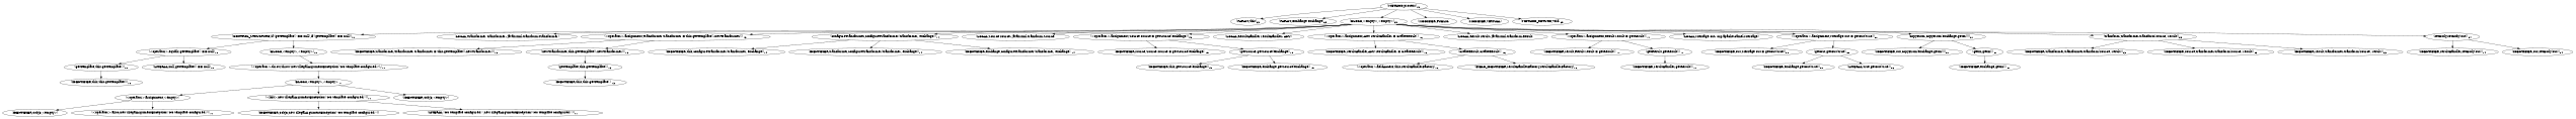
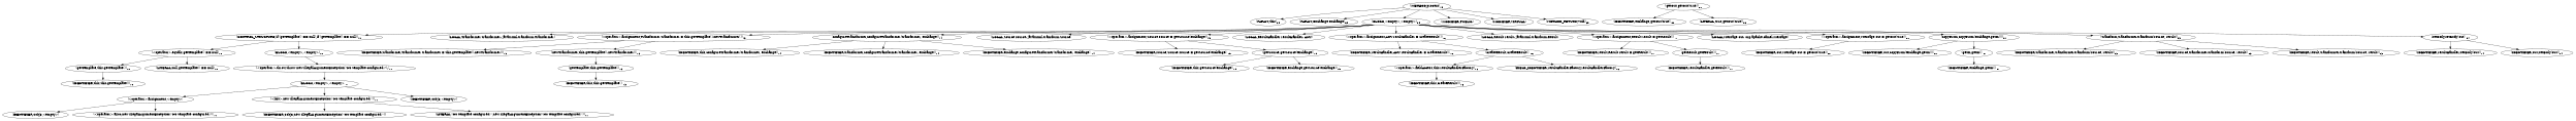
  digraph {
    n1 [label=<(METHOD,process)<SUB>19</SUB>>]
    n2 [label=<(PARAM,this)<SUB>69</SUB>>]
    n3 [label=<(PARAM,Exchange exchange)<SUB>69</SUB>>]
    n4 [label=<(BLOCK,&lt;empty&gt;,&lt;empty&gt;)<SUB>69</SUB>>]
    n5 [label=<(MODIFIER,PUBLIC)>]
    n6 [label=<(MODIFIER,VIRTUAL)>]
    n7 [label=<(METHOD_RETURN,void)<SUB>69</SUB>>]
    n8 [label=<(CONTROL_STRUCTURE,if (getTemplate() == null),if (getTemplate() == null))<SUB>70</SUB>>]
    n9 [label=<(LOCAL,Transformer transformer: javax.xml.transform.Transformer)>]
    n10 [label=<(&lt;operator&gt;.assignment,Transformer transformer = this.getTemplate().newTransformer())<SUB>73</SUB>>]
    n11 [label=<(configureTransformer,configureTransformer(transformer, exchange))<SUB>74</SUB>>]
    n12 [label=<(LOCAL,Source source: javax.xml.transform.Source)>]
    n13 [label=<(&lt;operator&gt;.assignment,Source source = getSource(exchange))<SUB>75</SUB>>]
    n14 [label=<(LOCAL,ResultHandler resultHandler: ANY)>]
    n15 [label=<(&lt;operator&gt;.assignment,ANY resultHandler = createResult())<SUB>76</SUB>>]
    n16 [label=<(LOCAL,Result result: javax.xml.transform.Result)>]
    n17 [label=<(&lt;operator&gt;.assignment,Result result = getResult())<SUB>77</SUB>>]
    n18 [label=<(LOCAL,Message out: org.apache.camel.Message)>]
    n19 [label=<(&lt;operator&gt;.assignment,Message out = getOut(true))<SUB>80</SUB>>]
    n20 [label=<(copyFrom,copyFrom(exchange.getIn()))<SUB>81</SUB>>]
    n21 [label=<(transform,transformer.transform(source, result))<SUB>83</SUB>>]
    n22 [label=<(setBody,setBody(out))<SUB>84</SUB>>]
    n23 [label=<(&lt;operator&gt;.equals,getTemplate() == null)<SUB>70</SUB>>]
    n24 [label=<(BLOCK,&lt;empty&gt;,&lt;empty&gt;)<SUB>70</SUB>>]
    n25 [label=<(IDENTIFIER,transformer,Transformer transformer = this.getTemplate().newTransformer())<SUB>73</SUB>>]
    n26 [label=<(newTransformer,this.getTemplate().newTransformer())<SUB>73</SUB>>]
    n27 [label=<(IDENTIFIER,this,configureTransformer(transformer, exchange))<SUB>74</SUB>>]
    n28 [label=<(IDENTIFIER,transformer,configureTransformer(transformer, exchange))<SUB>74</SUB>>]
    n29 [label=<(IDENTIFIER,exchange,configureTransformer(transformer, exchange))<SUB>74</SUB>>]
    n30 [label=<(IDENTIFIER,source,Source source = getSource(exchange))<SUB>75</SUB>>]
    n31 [label=<(getSource,getSource(exchange))<SUB>75</SUB>>]
    n32 [label=<(IDENTIFIER,resultHandler,ANY resultHandler = createResult())<SUB>76</SUB>>]
    n33 [label=<(createResult,createResult())<SUB>76</SUB>>]
    n34 [label=<(IDENTIFIER,result,Result result = getResult())<SUB>77</SUB>>]
    n35 [label=<(getResult,getResult())<SUB>77</SUB>>]
    n36 [label=<(IDENTIFIER,out,Message out = getOut(true))<SUB>80</SUB>>]
    n37 [label=<(getOut,getOut(true))<SUB>80</SUB>>]
    n38 [label=<(IDENTIFIER,out,copyFrom(exchange.getIn()))<SUB>81</SUB>>]
    n39 [label=<(getIn,getIn())<SUB>81</SUB>>]
    n40 [label=<(IDENTIFIER,transformer,transformer.transform(source, result))<SUB>83</SUB>>]
    n41 [label=<(IDENTIFIER,source,transformer.transform(source, result))<SUB>83</SUB>>]
    n42 [label=<(IDENTIFIER,result,transformer.transform(source, result))<SUB>83</SUB>>]
    n43 [label=<(IDENTIFIER,resultHandler,setBody(out))<SUB>74</SUB>>]
    n44 [label=<(IDENTIFIER,out,setBody(out))<SUB>84</SUB>>]
    n45 [label=<(getTemplate,this.getTemplate())<SUB>70</SUB>>]
    n46 [label=<(LITERAL,null,getTemplate() == null)<SUB>70</SUB>>]
    n47 [label=<(&lt;operator&gt;.throw,throw new IllegalArgumentException(&quot;No template configured!&quot;);)<SUB>71</SUB>>]
    n48 [label=<(IDENTIFIER,this,this.getTemplate())<SUB>70</SUB>>]
    n49 [label=<(BLOCK,&lt;empty&gt;,&lt;empty&gt;)<SUB>71</SUB>>]
    n50 [label=<(&lt;operator&gt;.assignment,&lt;empty&gt;)>]
    n51 [label=<(&lt;init&gt;,new IllegalArgumentException(&quot;No template configured!&quot;))<SUB>71</SUB>>]
    n52 [label=<(IDENTIFIER,$obj3,&lt;empty&gt;)>]
    n53 [label=<(IDENTIFIER,$obj3,&lt;empty&gt;)>]
    n54 [label=<(&lt;operator&gt;.alloc,new IllegalArgumentException(&quot;No template configured!&quot;))<SUB>71</SUB>>]
    n55 [label=<(IDENTIFIER,$obj3,new IllegalArgumentException(&quot;No template configured!&quot;))>]
    n56 [label=<(LITERAL,&quot;No template configured!&quot;,new IllegalArgumentException(&quot;No template configured!&quot;))<SUB>71</SUB>>]
    n57 [label=<(getTemplate,this.getTemplate())<SUB>73</SUB>>]
    n58 [label=<(IDENTIFIER,this,this.getTemplate())<SUB>73</SUB>>]
    n59 [label=<(IDENTIFIER,this,getSource(exchange))<SUB>75</SUB>>]
    n60 [label=<(IDENTIFIER,exchange,getSource(exchange))<SUB>75</SUB>>]
    n61 [label=<(&lt;operator&gt;.fieldAccess,this.resultHandlerFactory)<SUB>76</SUB>>]
    n62 [label=<(FIELD_IDENTIFIER,resultHandlerFactory,resultHandlerFactory)<SUB>76</SUB>>]
+   n63 [label=<(IDENTIFIER,this,createResult())<SUB>76</SUB>>]
    n64 [label=<(IDENTIFIER,resultHandler,getResult())<SUB>77</SUB>>]
    n65 [label=<(IDENTIFIER,exchange,getOut(true))<SUB>80</SUB>>]
    n66 [label=<(LITERAL,true,getOut(true))<SUB>86</SUB>>]
    n67 [label=<(IDENTIFIER,exchange,getIn())<SUB>81</SUB>>]
    n1 -> n2
    n1 -> n3
    n1 -> n4
    n1 -> n5
    n1 -> n6
    n1 -> n7
    n4 -> n8
    n4 -> n9
    n4 -> n10
    n4 -> n11
    n4 -> n12
    n4 -> n13
    n4 -> n14
    n4 -> n15
    n4 -> n16
    n4 -> n17
    n4 -> n18
    n4 -> n19
    n4 -> n20
    n4 -> n21
    n4 -> n22
    n8 -> n23
    n8 -> n24
    n10 -> n25
    n10 -> n26
    n11 -> n27
    n11 -> n28
    n11 -> n29
    n13 -> n30
    n13 -> n31
    n15 -> n32
    n15 -> n33
    n17 -> n34
    n17 -> n35
    n19 -> n36
-   n19 -> n37
    n20 -> n38
    n20 -> n39
    n21 -> n40
    n21 -> n41
    n21 -> n42
    n22 -> n43
    n22 -> n44
    n23 -> n45
    n23 -> n46
    n24 -> n47
    n26 -> n57
    n31 -> n59
    n31 -> n60
    n33 -> n61
    n33 -> n62
    n35 -> n64
    n37 -> n65
    n37 -> n66
    n39 -> n67
    n45 -> n48
    n47 -> n49
    n49 -> n50
    n49 -> n51
    n49 -> n52
    n50 -> n53
    n50 -> n54
    n51 -> n55
    n51 -> n56
    n57 -> n58
+   n61 -> n63
  }
